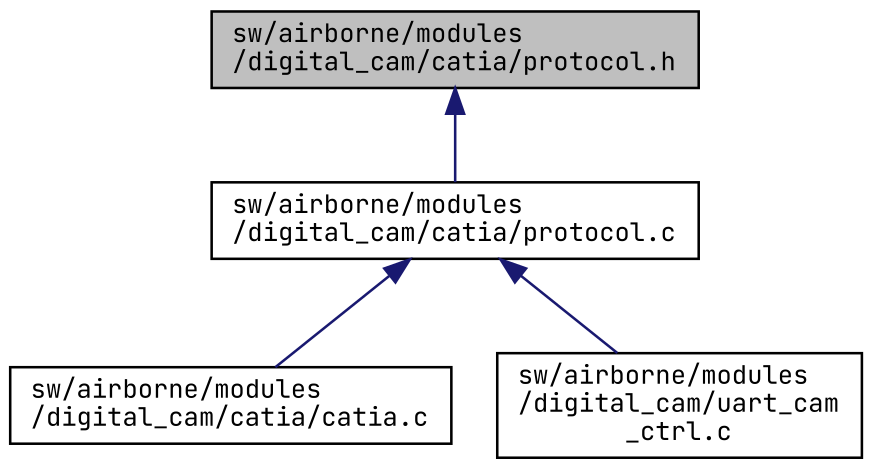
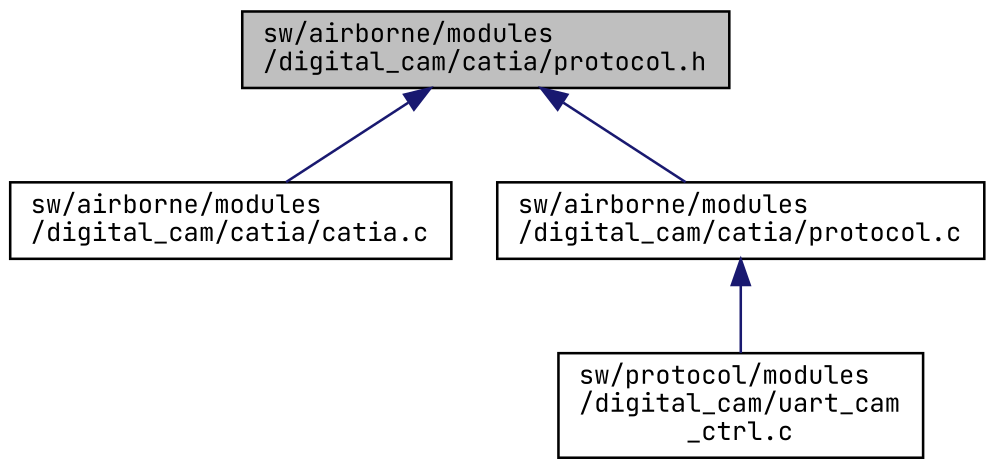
  digraph {
    fontname="JetBrains Mono"
    node [color=black fillcolor=white fontname="JetBrains Mono" fontsize=10 shape=record style=filled]
    edge [color=midnightblue dir=back fontname="JetBrains Mono" fontsize=10 labelfontname=FreeSans labelfontsize=10 style=solid]
    n1 [fillcolor=grey75 fontcolor=black height=0.2 label="sw/airborne/modules\l/digital_cam/catia/protocol.h" width=0.4]
    n2 [height=0.2 label="sw/airborne/modules\l/digital_cam/catia/catia.c" width=0.4]
    n3 [height=0.2 label="sw/airborne/modules\l/digital_cam/catia/protocol.c" width=0.4]
-   n4 [height=0.2 label="sw/airborne/modules\l/digital_cam/uart_cam\l_ctrl.c" width=0.4]
-   n3 -> n2
+   n4 [height=0.2 label="sw/protocol/modules\l/digital_cam/uart_cam\l_ctrl.c" width=0.4]
+   n1 -> n2
    n1 -> n3
    n3 -> n4
  }
